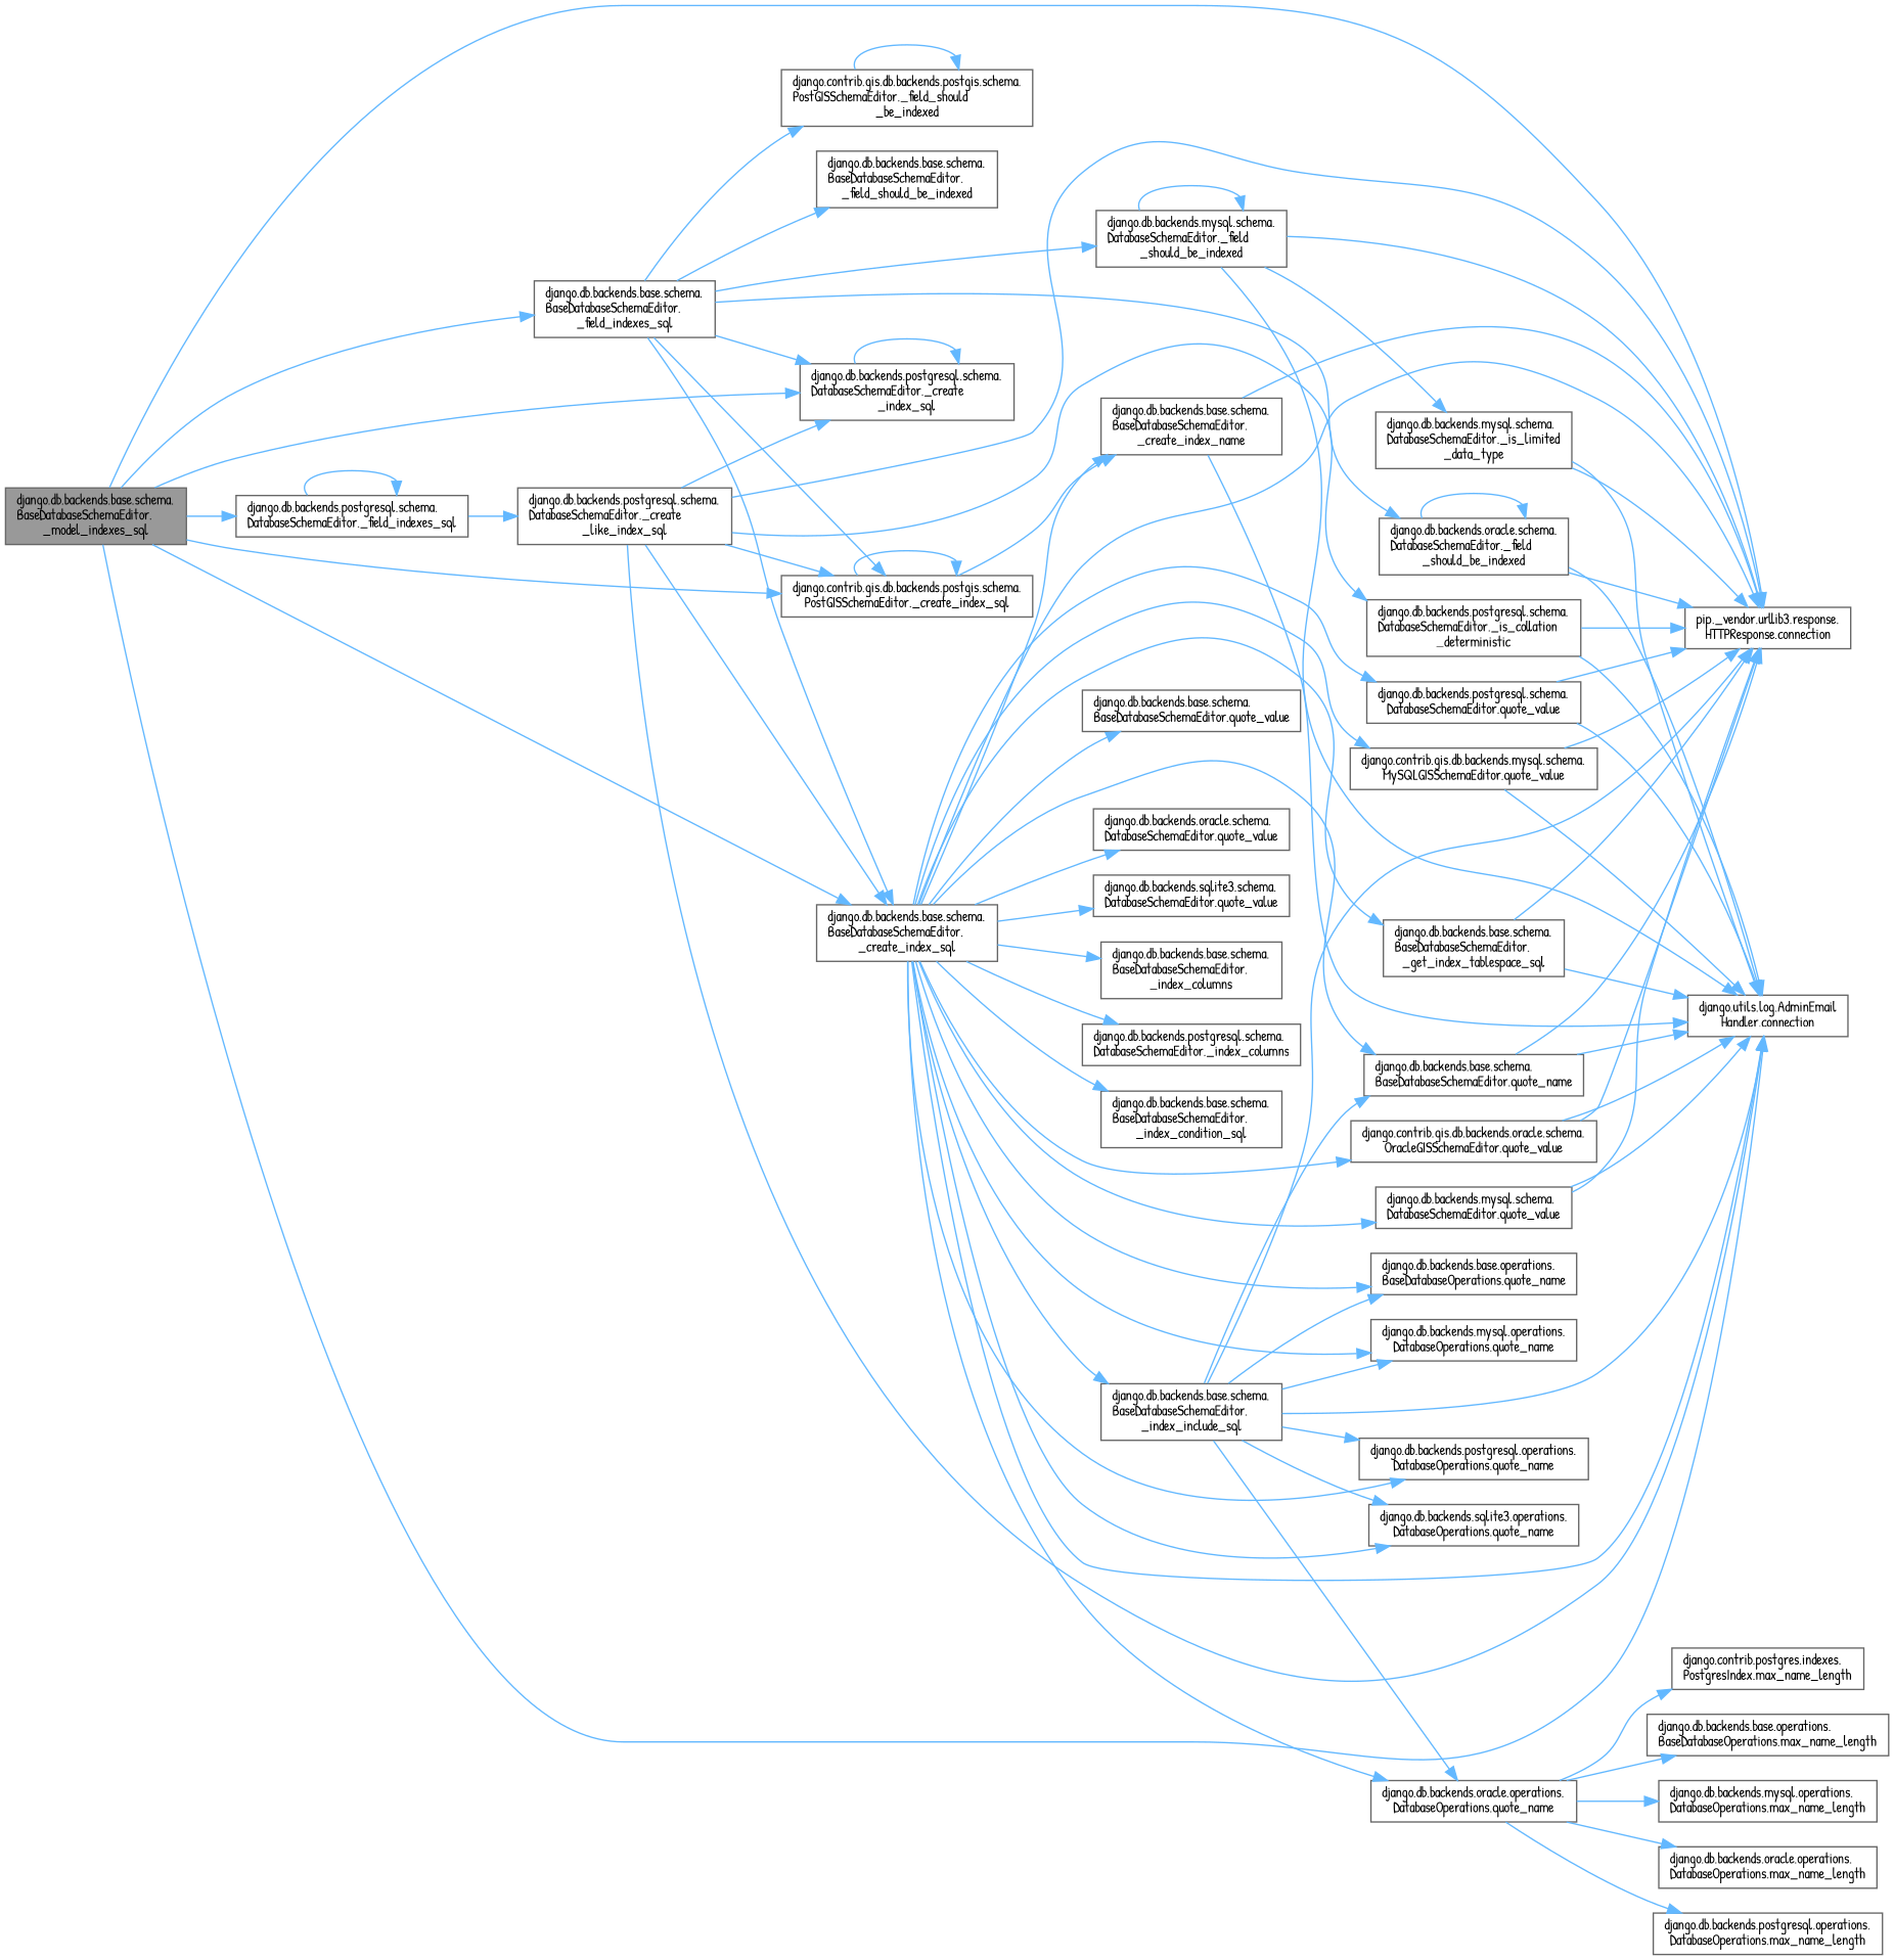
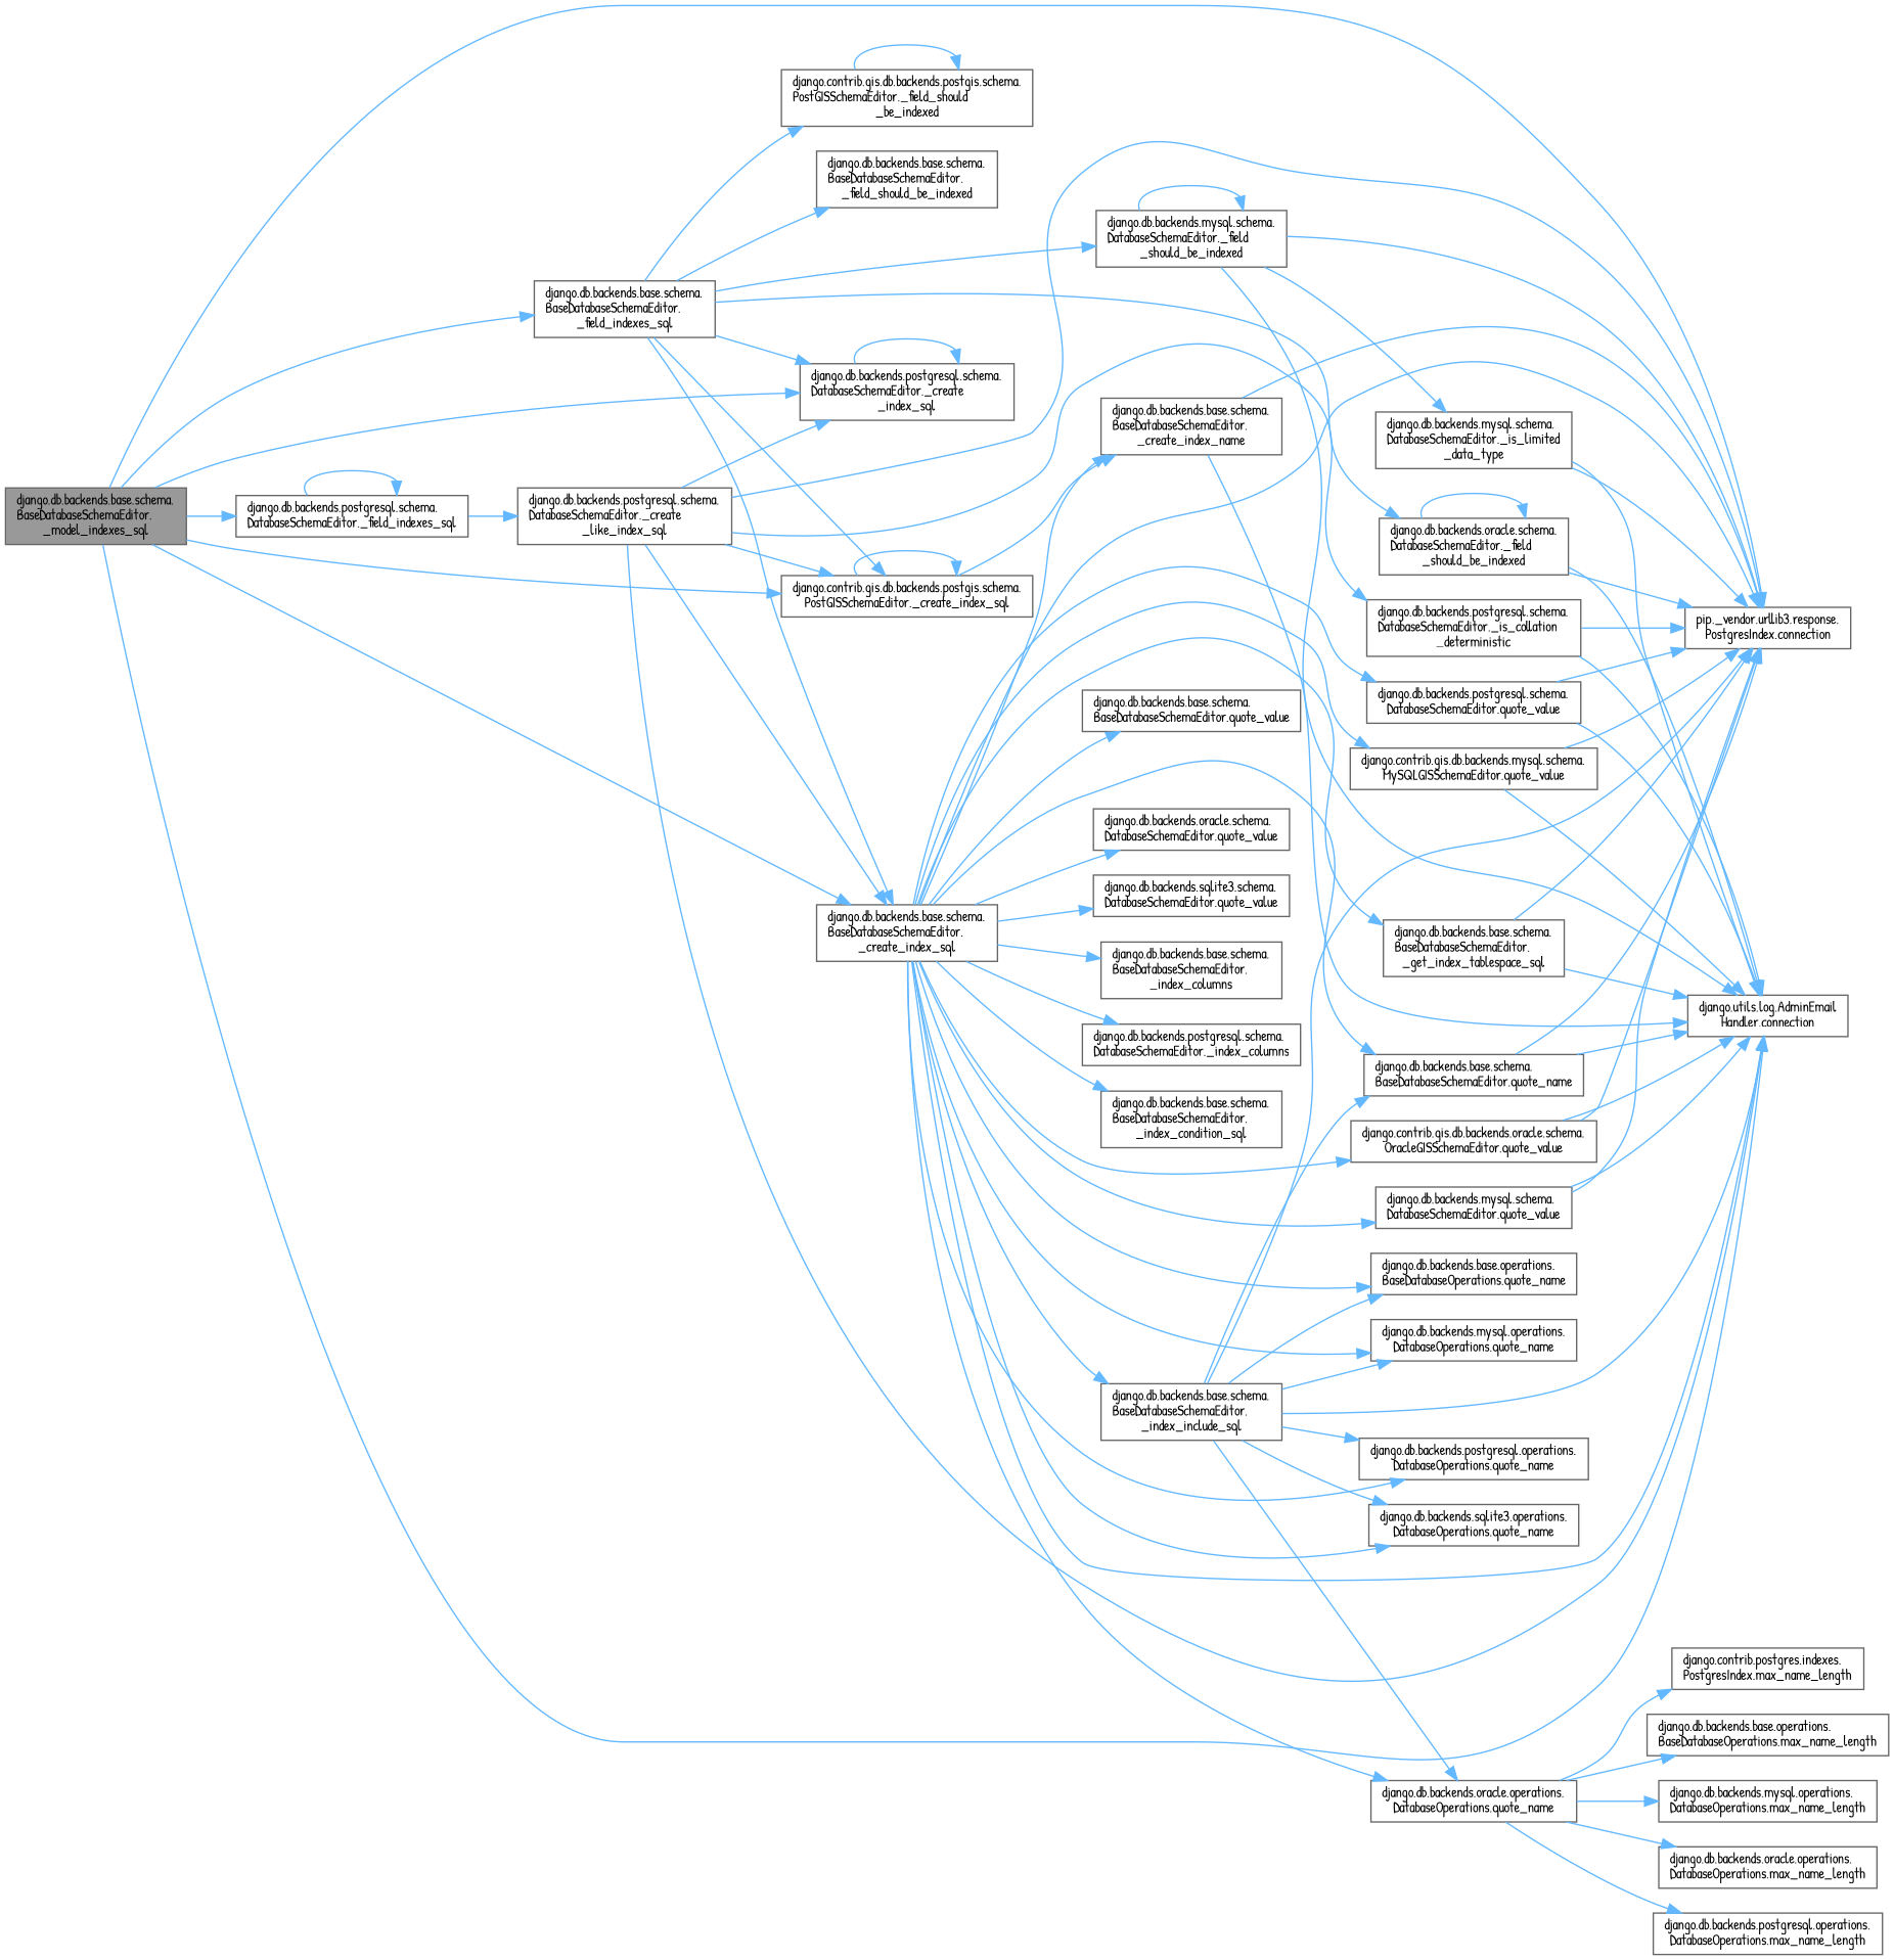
  digraph {
    rankdir=LR
    fontname="Patrick Hand"
    node [color=grey40 fillcolor=white fontname="Patrick Hand" fontsize=10 shape=box style=filled]
    edge [color=steelblue1 fontname="Patrick Hand" fontsize=10 labelfontname=Helvetica labelfontsize=10 style=solid]
    n1 [color=gray40 fillcolor=grey60 fontcolor=black height=0.2 label="django.db.backends.base.schema.\lBaseDatabaseSchemaEditor.\l_model_indexes_sql" width=0.4]
    n2 [height=0.2 label="django.contrib.gis.db.backends.postgis.schema.\lPostGISSchemaEditor._create_index_sql" width=0.4]
    n3 [height=0.2 label="django.utils.log.AdminEmail\lHandler.connection" width=0.4]
-   n4 [height=0.2 label="pip._vendor.urllib3.response.\lHTTPResponse.connection" width=0.4]
+   n4 [height=0.2 label="pip._vendor.urllib3.response.\lPostgresIndex.connection" width=0.4]
    n5 [height=0.2 label="django.db.backends.base.schema.\lBaseDatabaseSchemaEditor.\l_create_index_sql" width=0.4]
    n6 [height=0.2 label="django.db.backends.postgresql.schema.\lDatabaseSchemaEditor._create\l_index_sql" width=0.4]
    n7 [height=0.2 label="django.db.backends.base.schema.\lBaseDatabaseSchemaEditor.\l_field_indexes_sql" width=0.4]
    n8 [height=0.2 label="django.db.backends.postgresql.schema.\lDatabaseSchemaEditor._field_indexes_sql" width=0.4]
    n9 [height=0.2 label="django.db.backends.base.schema.\lBaseDatabaseSchemaEditor.\l_create_index_name" width=0.4]
    n10 [height=0.2 label="django.db.backends.base.schema.\lBaseDatabaseSchemaEditor.\l_get_index_tablespace_sql" width=0.4]
    n11 [height=0.2 label="django.db.backends.base.schema.\lBaseDatabaseSchemaEditor.\l_index_columns" width=0.4]
    n12 [height=0.2 label="django.db.backends.postgresql.schema.\lDatabaseSchemaEditor._index_columns" width=0.4]
    n13 [height=0.2 label="django.db.backends.base.schema.\lBaseDatabaseSchemaEditor.\l_index_condition_sql" width=0.4]
    n14 [height=0.2 label="django.db.backends.base.schema.\lBaseDatabaseSchemaEditor.\l_index_include_sql" width=0.4]
    n15 [height=0.2 label="django.db.backends.base.operations.\lBaseDatabaseOperations.quote_name" width=0.4]
    n16 [height=0.2 label="django.db.backends.base.schema.\lBaseDatabaseSchemaEditor.quote_name" width=0.4]
    n17 [height=0.2 label="django.db.backends.mysql.operations.\lDatabaseOperations.quote_name" width=0.4]
    n18 [height=0.2 label="django.db.backends.oracle.operations.\lDatabaseOperations.quote_name" width=0.4]
    n19 [height=0.2 label="django.db.backends.postgresql.operations.\lDatabaseOperations.quote_name" width=0.4]
    n20 [height=0.2 label="django.db.backends.sqlite3.operations.\lDatabaseOperations.quote_name" width=0.4]
    n21 [height=0.2 label="django.contrib.gis.db.backends.mysql.schema.\lMySQLGISSchemaEditor.quote_value" width=0.4]
    n22 [height=0.2 label="django.contrib.gis.db.backends.oracle.schema.\lOracleGISSchemaEditor.quote_value" width=0.4]
    n23 [height=0.2 label="django.db.backends.base.schema.\lBaseDatabaseSchemaEditor.quote_value" width=0.4]
    n24 [height=0.2 label="django.db.backends.mysql.schema.\lDatabaseSchemaEditor.quote_value" width=0.4]
    n25 [height=0.2 label="django.db.backends.oracle.schema.\lDatabaseSchemaEditor.quote_value" width=0.4]
    n26 [height=0.2 label="django.db.backends.postgresql.schema.\lDatabaseSchemaEditor.quote_value" width=0.4]
    n27 [height=0.2 label="django.db.backends.sqlite3.schema.\lDatabaseSchemaEditor.quote_value" width=0.4]
    n28 [height=0.2 label="django.contrib.postgres.indexes.\lPostgresIndex.max_name_length" width=0.4]
    n29 [height=0.2 label="django.db.backends.base.operations.\lBaseDatabaseOperations.max_name_length" width=0.4]
    n30 [height=0.2 label="django.db.backends.mysql.operations.\lDatabaseOperations.max_name_length" width=0.4]
    n31 [height=0.2 label="django.db.backends.oracle.operations.\lDatabaseOperations.max_name_length" width=0.4]
    n32 [height=0.2 label="django.db.backends.postgresql.operations.\lDatabaseOperations.max_name_length" width=0.4]
    n33 [height=0.2 label="django.contrib.gis.db.backends.postgis.schema.\lPostGISSchemaEditor._field_should\l_be_indexed" width=0.4]
    n34 [height=0.2 label="django.db.backends.base.schema.\lBaseDatabaseSchemaEditor.\l_field_should_be_indexed" width=0.4]
    n35 [height=0.2 label="django.db.backends.mysql.schema.\lDatabaseSchemaEditor._field\l_should_be_indexed" width=0.4]
    n36 [height=0.2 label="django.db.backends.oracle.schema.\lDatabaseSchemaEditor._field\l_should_be_indexed" width=0.4]
    n37 [height=0.2 label="django.db.backends.mysql.schema.\lDatabaseSchemaEditor._is_limited\l_data_type" width=0.4]
    n38 [height=0.2 label="django.db.backends.postgresql.schema.\lDatabaseSchemaEditor._create\l_like_index_sql" width=0.4]
    n39 [height=0.2 label="django.db.backends.postgresql.schema.\lDatabaseSchemaEditor._is_collation\l_deterministic" width=0.4]
    n1 -> n2
    n1 -> n3
    n1 -> n4
    n1 -> n5
    n1 -> n6
    n1 -> n7
    n1 -> n8
    n2 -> n2
    n2 -> n9
    n5 -> n3
    n5 -> n4
    n5 -> n9
    n5 -> n10
    n5 -> n11
    n5 -> n12
    n5 -> n13
    n5 -> n14
    n5 -> n15
    n5 -> n16
    n5 -> n17
    n5 -> n18
    n5 -> n19
    n5 -> n20
    n5 -> n21
    n5 -> n22
    n5 -> n23
    n5 -> n24
    n5 -> n25
    n5 -> n26
    n5 -> n27
    n6 -> n6
    n7 -> n2
    n7 -> n5
    n7 -> n6
    n7 -> n33
    n7 -> n34
    n7 -> n35
    n7 -> n36
    n8 -> n8
    n8 -> n38
    n9 -> n3
    n9 -> n4
    n10 -> n3
    n10 -> n4
    n14 -> n3
    n14 -> n4
    n14 -> n15
    n14 -> n16
    n14 -> n17
    n14 -> n18
    n14 -> n19
    n14 -> n20
    n16 -> n3
    n16 -> n4
    n18 -> n28
    n18 -> n29
    n18 -> n30
    n18 -> n31
    n18 -> n32
    n21 -> n3
    n21 -> n4
    n22 -> n3
    n22 -> n4
    n24 -> n3
    n24 -> n4
    n26 -> n3
    n26 -> n4
    n33 -> n33
    n35 -> n3
    n35 -> n4
    n35 -> n35
    n35 -> n37
    n36 -> n3
    n36 -> n4
    n36 -> n36
    n37 -> n3
    n37 -> n4
    n38 -> n2
    n38 -> n3
    n38 -> n4
    n38 -> n5
    n38 -> n6
    n38 -> n39
    n39 -> n3
    n39 -> n4
  }
